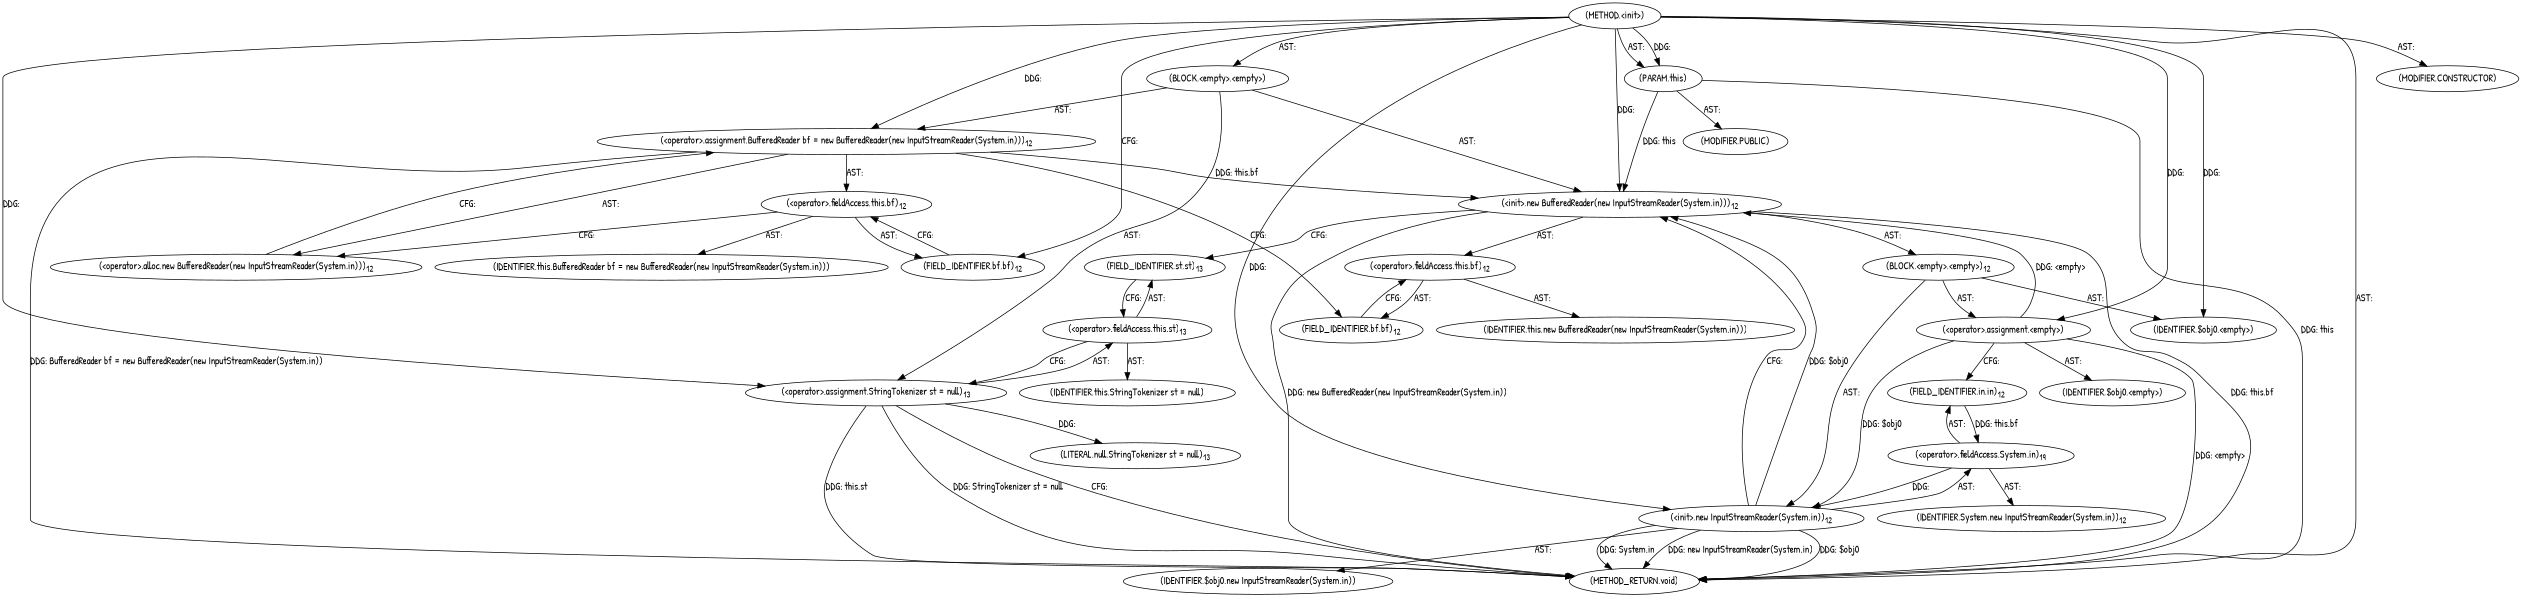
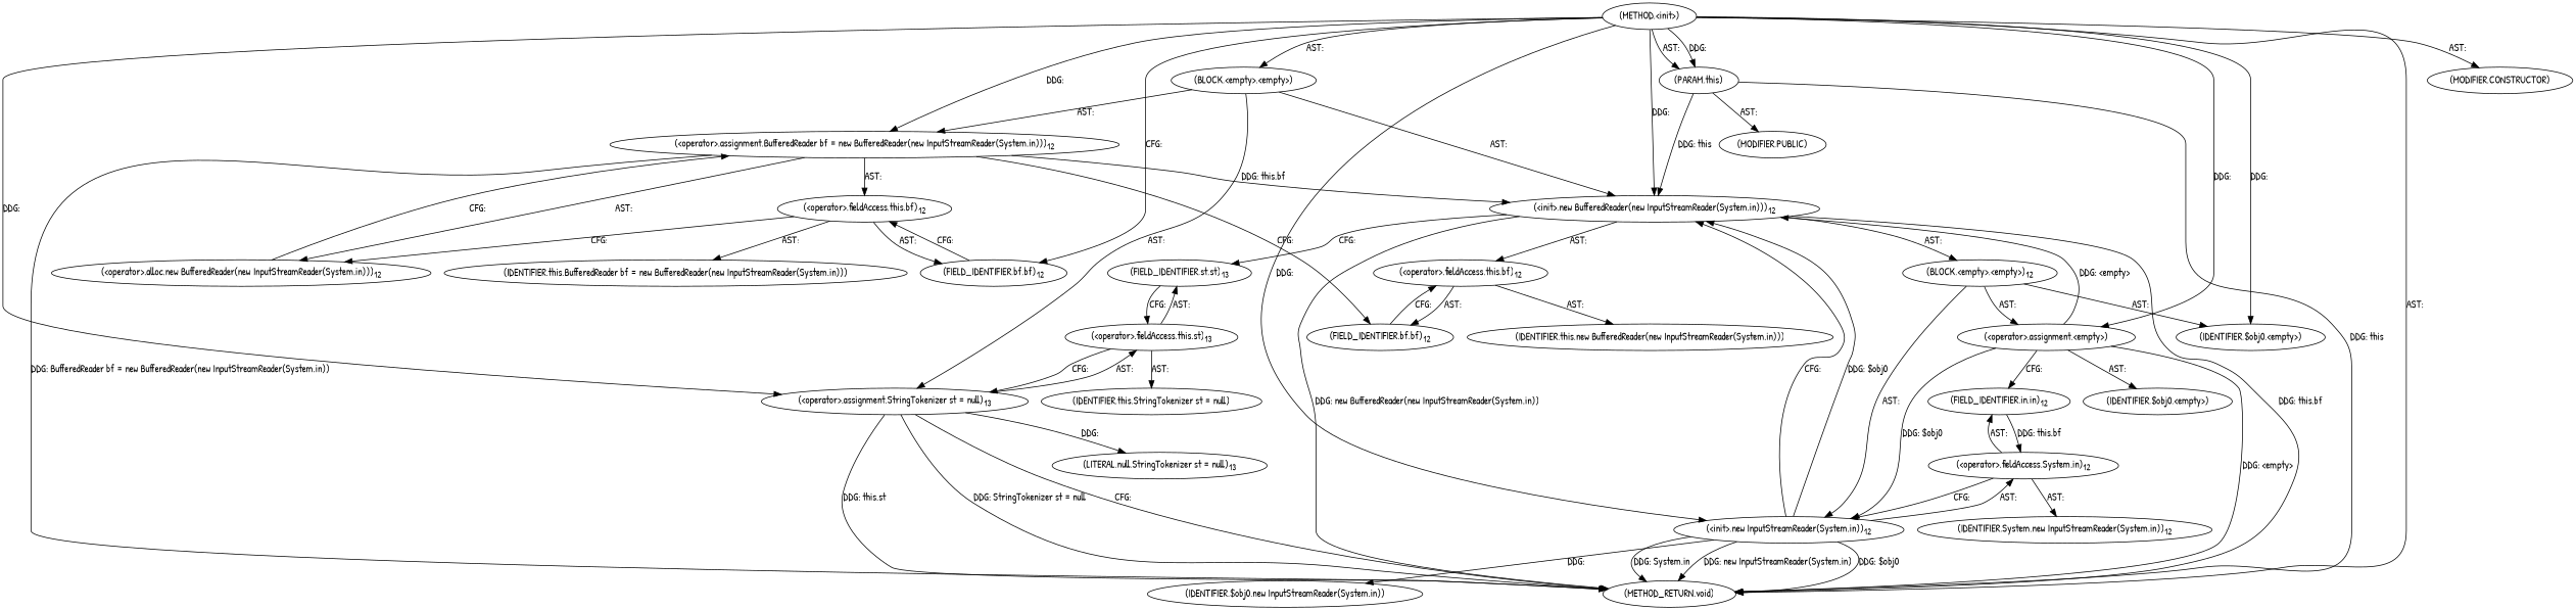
  digraph {
    fontname="Patrick Hand"
    node [fontname="Patrick Hand"]
    edge [fontname="Patrick Hand"]
    n1 [label=<(METHOD,&lt;init&gt;)>]
    n2 [label=<(PARAM,this)>]
    n3 [label=<(BLOCK,&lt;empty&gt;,&lt;empty&gt;)>]
    n4 [label=<(&lt;operator&gt;.assignment,BufferedReader bf = new BufferedReader(new InputStreamReader(System.in)))<SUB>12</SUB>>]
    n5 [label=<(FIELD_IDENTIFIER,bf,bf)<SUB>12</SUB>>]
    n6 [label=<(&lt;init&gt;,new BufferedReader(new InputStreamReader(System.in)))<SUB>12</SUB>>]
    n7 [label=<(&lt;operator&gt;.assignment,&lt;empty&gt;)>]
    n8 [label=<(&lt;init&gt;,new InputStreamReader(System.in))<SUB>12</SUB>>]
    n9 [label=<(IDENTIFIER,$obj0,&lt;empty&gt;)>]
    n10 [label=<(&lt;operator&gt;.assignment,StringTokenizer st = null)<SUB>13</SUB>>]
    n11 [label=<(MODIFIER,CONSTRUCTOR)>]
    n12 [label=<(METHOD_RETURN,void)>]
    n13 [label=<(MODIFIER,PUBLIC)>]
    n14 [label=<(&lt;operator&gt;.fieldAccess,this.bf)<SUB>12</SUB>>]
    n15 [label=<(&lt;operator&gt;.alloc,new BufferedReader(new InputStreamReader(System.in)))<SUB>12</SUB>>]
    n16 [label=<(FIELD_IDENTIFIER,bf,bf)<SUB>12</SUB>>]
    n17 [label=<(&lt;operator&gt;.fieldAccess,this.bf)<SUB>12</SUB>>]
    n18 [label=<(BLOCK,&lt;empty&gt;,&lt;empty&gt;)<SUB>12</SUB>>]
    n19 [label=<(FIELD_IDENTIFIER,st,st)<SUB>13</SUB>>]
    n20 [label=<(IDENTIFIER,$obj0,&lt;empty&gt;)>]
    n21 [label=<(FIELD_IDENTIFIER,in,in)<SUB>12</SUB>>]
    n22 [label=<(IDENTIFIER,$obj0,new InputStreamReader(System.in))>]
-   n23 [label=<(&lt;operator&gt;.fieldAccess,System.in)<SUB>19</SUB>>]
+   n23 [label=<(&lt;operator&gt;.fieldAccess,System.in)<SUB>12</SUB>>]
    n24 [label=<(&lt;operator&gt;.fieldAccess,this.st)<SUB>13</SUB>>]
    n25 [label=<(LITERAL,null,StringTokenizer st = null)<SUB>13</SUB>>]
    n26 [label=<(IDENTIFIER,this,BufferedReader bf = new BufferedReader(new InputStreamReader(System.in)))>]
    n27 [label=<(IDENTIFIER,this,new BufferedReader(new InputStreamReader(System.in)))>]
    n28 [label=<(IDENTIFIER,System,new InputStreamReader(System.in))<SUB>12</SUB>>]
    n29 [label=<(IDENTIFIER,this,StringTokenizer st = null)>]
    n1 -> n2 [label="AST: "]
    n1 -> n2 [label="DDG: "]
    n1 -> n3 [label="AST: "]
    n1 -> n4 [label="DDG: "]
    n1 -> n5 [label="CFG: "]
    n1 -> n6 [label="DDG: "]
    n1 -> n7 [label="DDG: "]
    n1 -> n8 [label="DDG: "]
    n1 -> n9 [label="DDG: "]
    n1 -> n10 [label="DDG: "]
    n1 -> n11 [label="AST: "]
    n1 -> n12 [label="AST: "]
    n2 -> n6 [label="DDG: this"]
    n2 -> n12 [label="DDG: this"]
    n2 -> n13 [label="AST: "]
    n3 -> n4 [label="AST: "]
    n3 -> n6 [label="AST: "]
    n3 -> n10 [label="AST: "]
    n4 -> n6 [label="DDG: this.bf"]
    n4 -> n12 [label="DDG: BufferedReader bf = new BufferedReader(new InputStreamReader(System.in))"]
    n4 -> n14 [label="AST: "]
    n4 -> n15 [label="AST: "]
    n4 -> n16 [label="CFG: "]
    n5 -> n14 [label="CFG: "]
    n6 -> n12 [label="DDG: this.bf"]
    n6 -> n12 [label="DDG: new BufferedReader(new InputStreamReader(System.in))"]
    n6 -> n17 [label="AST: "]
    n6 -> n18 [label="AST: "]
    n6 -> n19 [label="CFG: "]
    n7 -> n6 [label="DDG: &lt;empty&gt;"]
    n7 -> n8 [label="DDG: $obj0"]
    n7 -> n12 [label="DDG: &lt;empty&gt;"]
    n7 -> n20 [label="AST: "]
    n7 -> n21 [label="CFG: "]
    n8 -> n6 [label="CFG: "]
    n8 -> n6 [label="DDG: $obj0"]
    n8 -> n12 [label="DDG: $obj0"]
    n8 -> n12 [label="DDG: System.in"]
    n8 -> n12 [label="DDG: new InputStreamReader(System.in)"]
-   n8 -> n22 [label="AST: "]
+   n8 -> n22 [label="DDG: "]
    n8 -> n23 [label="AST: "]
    n10 -> n12 [label="CFG: "]
    n10 -> n12 [label="DDG: this.st"]
    n10 -> n12 [label="DDG: StringTokenizer st = null"]
    n10 -> n24 [label="AST: "]
    n10 -> n25 [label="DDG: "]
    n14 -> n5 [label="AST: "]
    n14 -> n15 [label="CFG: "]
    n14 -> n26 [label="AST: "]
    n15 -> n4 [label="CFG: "]
    n16 -> n17 [label="CFG: "]
    n17 -> n16 [label="AST: "]
    n17 -> n27 [label="AST: "]
    n18 -> n7 [label="AST: "]
    n18 -> n8 [label="AST: "]
    n18 -> n9 [label="AST: "]
    n19 -> n24 [label="CFG: "]
    n21 -> n23 [label="DDG: this.bf"]
-   n23 -> n8 [label="DDG: "]
+   n23 -> n8 [label="CFG: "]
    n23 -> n21 [label="AST: "]
    n23 -> n28 [label="AST: "]
    n24 -> n10 [label="CFG: "]
    n24 -> n19 [label="AST: "]
    n24 -> n29 [label="AST: "]
  }
